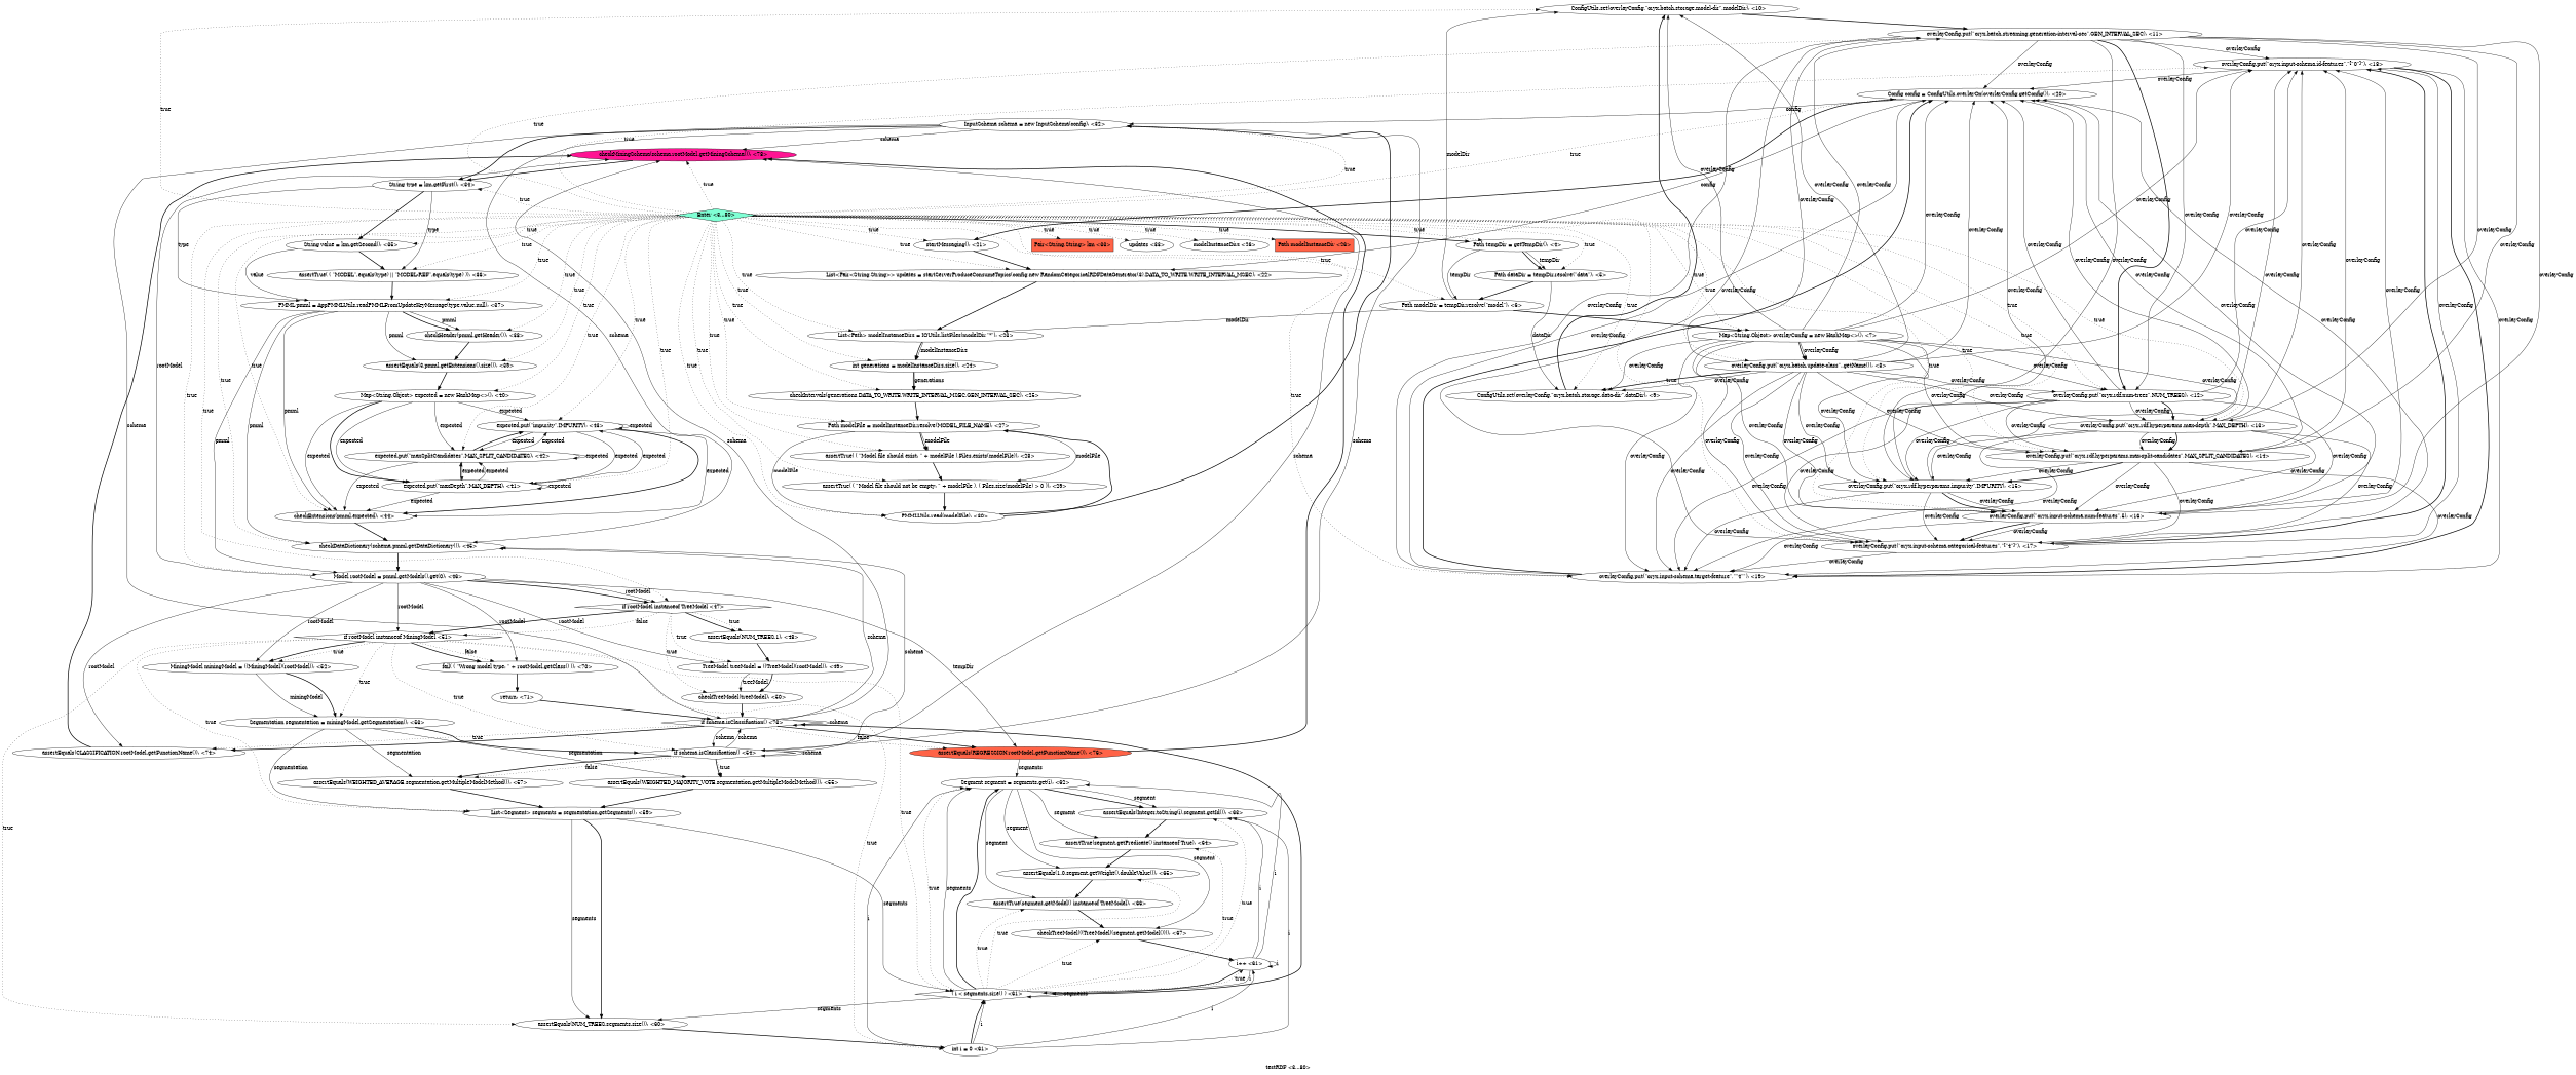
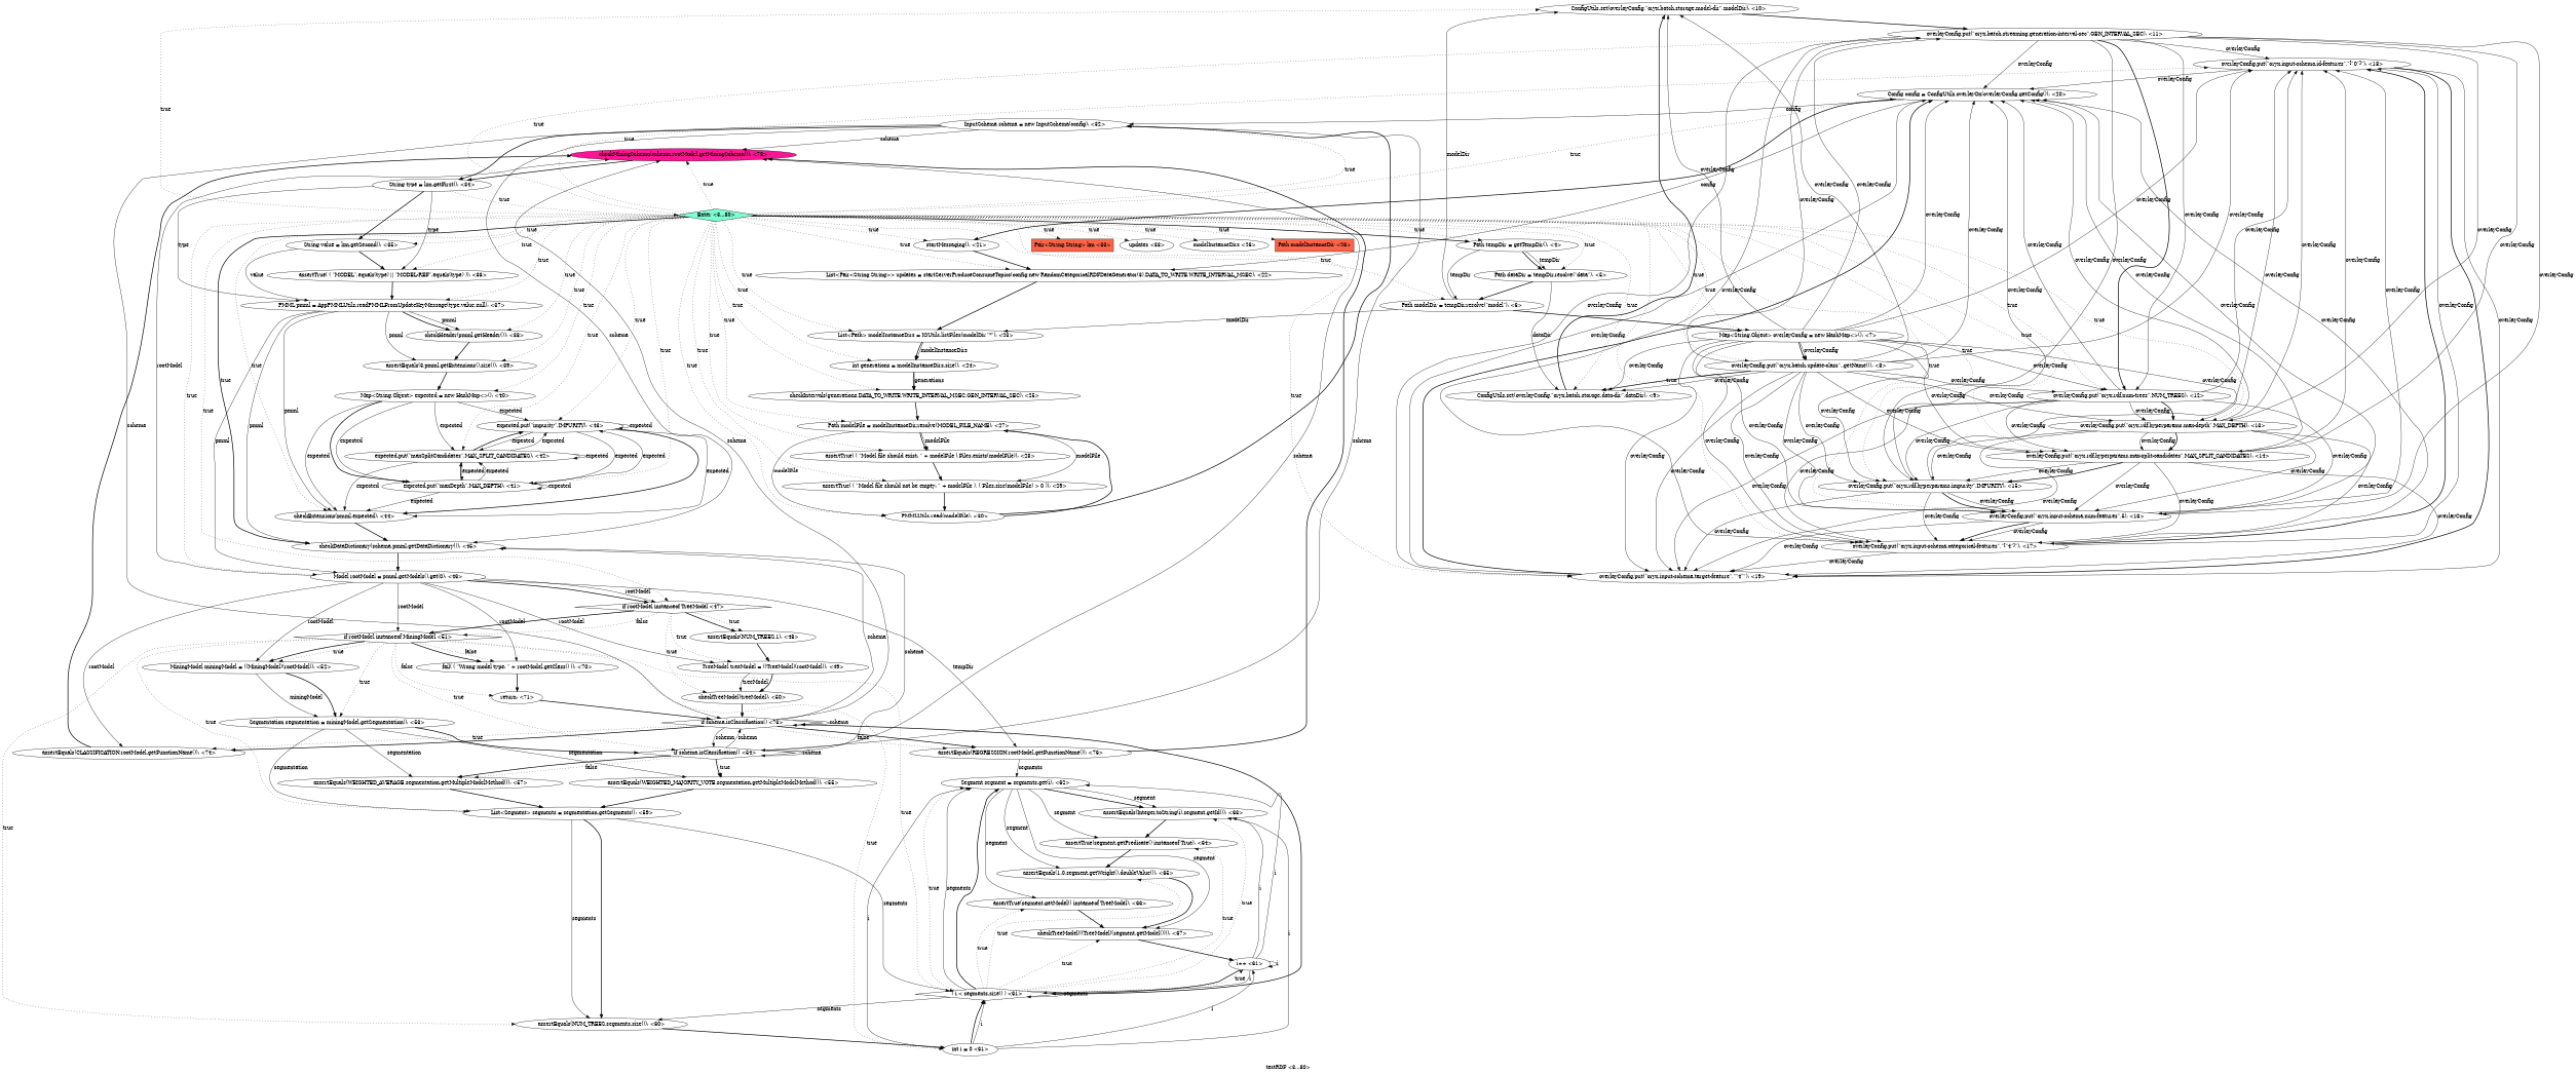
  digraph {
    label="testRDF <3...80>"
    node [fillcolor=white shape=ellipse style=filled]
    edge [style=solid]
    n1 [label="ConfigUtils.set(overlayConfig,\"oryx.batch.storage.model-dir\",modelDir); <10>"]
    n2 [label="overlayConfig.put(\"oryx.batch.streaming.generation-interval-sec\",GEN_INTERVAL_SEC); <11>"]
    n3 [label="overlayConfig.put(\"oryx.input-schema.id-features\",\"[\"0\"]\"); <18>"]
    n4 [label="Config config = ConfigUtils.overlayOn(overlayConfig,getConfig()); <20>"]
    n5 [label="overlayConfig.put(\"oryx.input-schema.target-feature\",\"\"4\"\"); <19>"]
    n6 [label="overlayConfig.put(\"oryx.rdf.hyperparams.max-split-candidates\",MAX_SPLIT_CANDIDATES); <14>"]
    n7 [label="overlayConfig.put(\"oryx.rdf.hyperparams.impurity\",IMPURITY); <15>"]
    n8 [label="overlayConfig.put(\"oryx.rdf.hyperparams.max-depth\",MAX_DEPTH); <13>"]
    n9 [label="overlayConfig.put(\"oryx.input-schema.num-features\",5); <16>"]
    n10 [label="overlayConfig.put(\"oryx.input-schema.categorical-features\",\"[\"4\"]\"); <17>"]
    n11 [label="overlayConfig.put(\"oryx.rdf.num-trees\",NUM_TREES); <12>"]
    n12 [label="List<Path> modelInstanceDirs = IOUtils.listFiles(modelDir,\"*\"); <23>"]
    n13 [label="int generations = modelInstanceDirs.size(); <24>"]
    n14 [label="checkIntervals(generations,DATA_TO_WRITE,WRITE_INTERVAL_MSEC,GEN_INTERVAL_SEC); <25>"]
    n15 [label="assertTrue( ( \"Model file should not be empty: \" + modelFile ), ( Files.size(modelFile) > 0 )); <29>"]
    n16 [label="PMMLUtils.read(modelFile); <30>"]
    n17 [label="Path modelFile = modelInstanceDir.resolve(MODEL_FILE_NAME); <27>"]
    n18 [label="InputSchema schema = new InputSchema(config); <32>"]
    n19 [fillcolor=tomato label="Pair<String,String> km <33>" shape=box]
    n20 [fillcolor=deeppink label="checkMiningSchema(schema,rootModel.getMiningSchema()); <78>"]
    n21 [label="String type = km.getFirst(); <34>"]
    n22 [label="PMML pmml = AppPMMLUtils.readPMMLFromUpdateKeyMessage(type,value,null); <37>"]
    n23 [label="String value = km.getSecond(); <35>"]
    n24 [label="assertTrue( ( \"MODEL\".equals(type) || \"MODEL-REF\".equals(type) )); <36>"]
    n25 [label="int i = 0 <61>"]
    n26 [label=" ( i < segments.size() ) <61>" shape=diamond]
    n27 [label="i++ <61>"]
    n28 [label="assertEquals(Integer.toString(i),segment.getId()); <63>"]
    n29 [label="Segment segment = segments.get(i); <62>"]
    n30 [label="if schema.isClassification() <73>" shape=diamond]
    n31 [label="assertTrue(segment.getModel() instanceof TreeModel); <66>"]
    n32 [label="checkTreeModel(((TreeModel)(segment.getModel()))); <67>"]
    n33 [label="assertEquals(1.0,segment.getWeight().doubleValue()); <65>"]
    n34 [label="assertEquals(NUM_TREES,segments.size()); <60>"]
    n35 [label="assertTrue(segment.getPredicate() instanceof True); <64>"]
    n36 [label="List<Pair<String,String>> updates = startServerProduceConsumeTopics(config,new RandomCategoricalRDFDataGenerator(3),DATA_TO_WRITE,WRITE_INTERVAL_MSEC); <22>"]
    n37 [label="startMessaging(); <21>"]
    n38 [label="Map<String,Object> overlayConfig = new HashMap<>(); <7>"]
    n39 [label="ConfigUtils.set(overlayConfig,\"oryx.batch.storage.data-dir\",dataDir); <9>"]
    n40 [label="overlayConfig.put(\"oryx.batch.update-class\",.getName()); <8>"]
    n41 [label="assertTrue( ( \"Model file should exist: \" + modelFile ),Files.exists(modelFile)); <28>"]
    n42 [label="Path dataDir = tempDir.resolve(\"data\"); <5>"]
    n43 [label="Path modelDir = tempDir.resolve(\"model\"); <6>"]
    n44 [label="checkDataDictionary(schema,pmml.getDataDictionary()); <45>"]
    n45 [label="if schema.isClassification() <54>" shape=diamond]
    n46 [label="checkTreeModel(treeModel); <50>"]
    n47 [label="assertEquals(CLASSIFICATION,rootModel.getFunctionName()); <74>"]
-   n48 [fillcolor=tomato label="assertEquals(REGRESSION,rootModel.getFunctionName()); <76>"]
+   n48 [label="assertEquals(REGRESSION,rootModel.getFunctionName()); <76>"]
    n49 [label="assertEquals(WEIGHTED_MAJORITY_VOTE,segmentation.getMultipleModelMethod()); <55>"]
    n50 [label="List<Segment> segments = segmentation.getSegments(); <59>"]
    n51 [label="updates <33>"]
    n52 [label="Path tempDir = getTempDir(); <4>"]
    n53 [label="checkExtensions(pmml,expected); <44>"]
    n54 [label="Model rootModel = pmml.getModels().get(0); <46>"]
    n55 [fillcolor=aquamarine label="Enter <3...80>" shape=diamond]
    n56 [label="Map<String,Object> expected = new HashMap<>(); <40>"]
    n57 [label="expected.put(\"impurity\",IMPURITY); <43>"]
    n58 [label="modelInstanceDirs <26>"]
    n59 [fillcolor=tomato label="Path modelInstanceDir <26>" shape=box]
    n60 [label="if rootModel instanceof TreeModel <47>" shape=diamond]
    n61 [label="expected.put(\"maxSplitCandidates\",MAX_SPLIT_CANDIDATES); <42>"]
    n62 [label="checkHeader(pmml.getHeader()); <38>"]
    n63 [label="assertEquals(3,pmml.getExtensions().size()); <39>"]
    n64 [label="expected.put(\"maxDepth\",MAX_DEPTH); <41>"]
    n65 [label="if rootModel instanceof MiningModel <51>" shape=diamond]
    n66 [label="assertEquals(NUM_TREES,1); <48>"]
    n67 [label="TreeModel treeModel = ((TreeModel)(rootModel)); <49>"]
    n68 [label="MiningModel miningModel = ((MiningModel)(rootModel)); <52>"]
    n69 [label="fail( ( \"Wrong model type: \" + rootModel.getClass() )); <70>"]
    n70 [label="Segmentation segmentation = miningModel.getSegmentation(); <53>"]
    n71 [label="assertEquals(WEIGHTED_AVERAGE,segmentation.getMultipleModelMethod()); <57>"]
    n72 [label="return; <71>"]
    n1 -> n2 [style=bold]
    n2 -> n3 [label=overlayConfig]
    n2 -> n4 [label=overlayConfig]
    n2 -> n5 [label=overlayConfig]
    n2 -> n6 [label=overlayConfig]
    n2 -> n7 [label=overlayConfig]
    n2 -> n8 [label=overlayConfig]
    n2 -> n9 [label=overlayConfig]
    n2 -> n10 [label=overlayConfig]
    n2 -> n11 [label=overlayConfig]
    n2 -> n11 [style=bold]
    n3 -> n4 [label=overlayConfig]
    n3 -> n5 [label=overlayConfig]
    n3 -> n5 [style=bold]
    n4 -> n18 [label=config]
    n4 -> n36 [label=config]
    n4 -> n37 [style=bold]
    n5 -> n4 [label=overlayConfig]
    n5 -> n4 [style=bold]
    n6 -> n3 [label=overlayConfig]
    n6 -> n4 [label=overlayConfig]
    n6 -> n5 [label=overlayConfig]
    n6 -> n7 [label=overlayConfig]
    n6 -> n7 [style=bold]
    n6 -> n9 [label=overlayConfig]
    n6 -> n10 [label=overlayConfig]
    n7 -> n3 [label=overlayConfig]
    n7 -> n4 [label=overlayConfig]
    n7 -> n5 [label=overlayConfig]
    n7 -> n9 [label=overlayConfig]
    n7 -> n9 [style=bold]
    n7 -> n10 [label=overlayConfig]
    n8 -> n3 [label=overlayConfig]
    n8 -> n4 [label=overlayConfig]
    n8 -> n5 [label=overlayConfig]
    n8 -> n6 [label=overlayConfig]
    n8 -> n6 [style=bold]
    n8 -> n7 [label=overlayConfig]
    n8 -> n9 [label=overlayConfig]
    n8 -> n10 [label=overlayConfig]
    n9 -> n3 [label=overlayConfig]
    n9 -> n4 [label=overlayConfig]
    n9 -> n5 [label=overlayConfig]
    n9 -> n10 [label=overlayConfig]
    n9 -> n10 [style=bold]
    n10 -> n3 [label=overlayConfig]
    n10 -> n3 [style=bold]
    n10 -> n4 [label=overlayConfig]
    n10 -> n5 [label=overlayConfig]
    n11 -> n3 [label=overlayConfig]
    n11 -> n4 [label=overlayConfig]
    n11 -> n5 [label=overlayConfig]
    n11 -> n6 [label=overlayConfig]
    n11 -> n7 [label=overlayConfig]
    n11 -> n8 [label=overlayConfig]
    n11 -> n8 [style=bold]
    n11 -> n9 [label=overlayConfig]
    n11 -> n10 [label=overlayConfig]
    n12 -> n13 [label=modelInstanceDirs]
    n12 -> n13 [style=bold]
    n13 -> n14 [label=generations]
    n13 -> n14 [style=bold]
    n14 -> n17 [style=bold]
    n15 -> n16 [style=bold]
    n16 -> n17 [style=bold]
    n16 -> n18 [style=bold]
    n17 -> n15 [label=modelFile]
    n17 -> n16 [label=modelFile]
    n17 -> n41 [label=modelFile]
    n17 -> n41 [style=bold]
    n18 -> n20 [label=schema]
    n18 -> n21 [style=bold]
    n18 -> n30 [label=schema]
    n18 -> n44 [label=schema]
    n18 -> n45 [label=schema]
    n20 -> n21 [style=bold]
    n21 -> n22 [label=type]
    n21 -> n23 [style=bold]
    n21 -> n24 [label=type]
    n22 -> n44 [label=pmml]
    n22 -> n53 [label=pmml]
    n22 -> n54 [label=pmml]
    n22 -> n62 [label=pmml]
    n22 -> n62 [style=bold]
    n22 -> n63 [label=pmml]
    n23 -> n22 [label=value]
    n23 -> n24 [style=bold]
    n24 -> n22 [style=bold]
    n25 -> n26 [label=i]
    n25 -> n26 [style=bold]
    n25 -> n27 [label=i]
    n25 -> n28 [label=i]
    n25 -> n29 [label=i]
    n26 -> n26 [label=segments]
    n26 -> n27 [label=true style=dotted]
    n26 -> n28 [label=true style=dotted]
    n26 -> n29 [label=true style=dotted]
    n26 -> n29 [label=segments]
    n26 -> n29 [style=bold]
    n26 -> n30 [style=bold]
    n26 -> n31 [label=true style=dotted]
    n26 -> n32 [label=true style=dotted]
    n26 -> n33 [label=true style=dotted]
    n26 -> n34 [label=segments]
    n26 -> n35 [label=true style=dotted]
    n27 -> n26 [label=i]
    n27 -> n26 [style=bold]
    n27 -> n27 [label=i]
    n27 -> n28 [label=i]
    n27 -> n29 [label=i]
    n28 -> n35 [style=bold]
    n29 -> n28 [label=segment]
    n29 -> n28 [style=bold]
    n29 -> n31 [label=segment]
    n29 -> n32 [label=segment]
    n29 -> n33 [label=segment]
    n29 -> n35 [label=segment]
    n30 -> n20 [label=schema]
    n30 -> n30 [label=schema]
    n30 -> n44 [label=schema]
    n30 -> n45 [label=schema]
    n30 -> n47 [label=true style=dotted]
    n30 -> n47 [style=bold]
    n30 -> n48 [label=false style=dotted]
    n30 -> n48 [style=bold]
    n31 -> n32 [style=bold]
    n32 -> n27 [style=bold]
-   n33 -> n31 [style=bold]
+   n33 -> n32 [style=bold]
    n34 -> n25 [style=bold]
    n35 -> n33 [style=bold]
    n36 -> n12 [style=bold]
    n37 -> n36 [style=bold]
    n38 -> n1 [label=overlayConfig]
    n38 -> n2 [label=overlayConfig]
    n38 -> n3 [label=overlayConfig]
    n38 -> n4 [label=overlayConfig]
    n38 -> n5 [label=overlayConfig]
    n38 -> n6 [label=overlayConfig]
    n38 -> n7 [label=overlayConfig]
    n38 -> n8 [label=overlayConfig]
    n38 -> n9 [label=overlayConfig]
    n38 -> n10 [label=overlayConfig]
    n38 -> n11 [label=overlayConfig]
    n38 -> n39 [label=overlayConfig]
    n38 -> n40 [label=overlayConfig]
    n38 -> n40 [style=bold]
    n39 -> n1 [style=bold]
    n40 -> n1 [label=overlayConfig]
    n40 -> n2 [label=overlayConfig]
    n40 -> n3 [label=overlayConfig]
    n40 -> n4 [label=overlayConfig]
    n40 -> n5 [label=overlayConfig]
    n40 -> n6 [label=overlayConfig]
    n40 -> n7 [label=overlayConfig]
    n40 -> n8 [label=overlayConfig]
    n40 -> n9 [label=overlayConfig]
    n40 -> n10 [label=overlayConfig]
    n40 -> n11 [label=overlayConfig]
    n40 -> n39 [label=overlayConfig]
    n40 -> n39 [style=bold]
    n41 -> n15 [style=bold]
    n42 -> n39 [label=dataDir]
    n42 -> n43 [style=bold]
    n43 -> n1 [label=modelDir]
    n43 -> n12 [label=modelDir]
    n43 -> n38 [style=bold]
    n44 -> n54 [style=bold]
    n45 -> n20 [label=schema]
    n45 -> n30 [label=schema]
    n45 -> n44 [label=schema]
    n45 -> n45 [label=schema]
    n45 -> n49 [label=true style=dotted]
    n45 -> n49 [style=bold]
    n45 -> n71 [label=false style=dotted]
    n45 -> n71 [style=bold]
    n46 -> n30 [style=bold]
    n47 -> n20 [style=bold]
    n48 -> n20 [style=bold]
    n48 -> n29 [label=segments]
    n49 -> n50 [style=bold]
    n50 -> n26 [label=segments]
    n50 -> n34 [label=segments]
    n50 -> n34 [style=bold]
    n52 -> n42 [label=tempDir]
    n52 -> n42 [style=bold]
    n52 -> n43 [label=tempDir]
    n53 -> n44 [style=bold]
    n54 -> n20 [label=rootModel]
    n54 -> n47 [label=rootModel]
    n54 -> n48 [label=tempDir]
    n54 -> n60 [label=rootModel]
    n54 -> n60 [style=bold]
    n54 -> n65 [label=rootModel]
    n54 -> n67 [label=rootModel]
    n54 -> n68 [label=rootModel]
    n54 -> n69 [label=rootModel]
    n55 -> n1 [label=true style=dotted]
    n55 -> n2 [label=true style=dotted]
    n55 -> n3 [label=true style=dotted]
    n55 -> n4 [label=true style=dotted]
    n55 -> n5 [label=true style=dotted]
    n55 -> n6 [label=true style=dotted]
    n55 -> n7 [label=true style=dotted]
    n55 -> n8 [label=true style=dotted]
    n55 -> n9 [label=true style=dotted]
    n55 -> n10 [label=true style=dotted]
    n55 -> n11 [label=true style=dotted]
    n55 -> n12 [label=true style=dotted]
    n55 -> n13 [label=true style=dotted]
    n55 -> n14 [label=true style=dotted]
    n55 -> n15 [label=true style=dotted]
    n55 -> n16 [label=true style=dotted]
    n55 -> n17 [label=true style=dotted]
    n55 -> n18 [label=true style=dotted]
    n55 -> n19 [label=true style=dotted]
    n55 -> n20 [label=true style=dotted]
-   n55 -> n21 [label=true style=dotted]
+   n21 -> n55 [label=true style=dotted]
    n55 -> n22 [label=true style=dotted]
    n55 -> n23 [label=true style=dotted]
    n55 -> n24 [label=true style=dotted]
    n55 -> n36 [label=true style=dotted]
    n55 -> n37 [label=true style=dotted]
    n55 -> n38 [label=true style=dotted]
    n55 -> n39 [label=true style=dotted]
    n55 -> n40 [label=true style=dotted]
    n55 -> n41 [label=true style=dotted]
    n55 -> n42 [label=true style=dotted]
    n55 -> n43 [label=true style=dotted]
-   n55 -> n44 [label=true style=dotted]
+   n55 -> n44 [label=true style=bold]
    n55 -> n51 [label=true style=dotted]
    n55 -> n52 [label=true style=dotted]
    n55 -> n52 [style=bold]
    n55 -> n53 [label=true style=dotted]
    n55 -> n54 [label=true style=dotted]
    n55 -> n56 [label=true style=dotted]
    n55 -> n57 [label=true style=dotted]
    n55 -> n58 [label=true style=dotted]
    n55 -> n59 [label=true style=dotted]
    n55 -> n60 [label=true style=dotted]
    n55 -> n61 [label=true style=dotted]
    n55 -> n62 [label=true style=dotted]
    n55 -> n63 [label=true style=dotted]
    n55 -> n64 [label=true style=dotted]
    n56 -> n53 [label=expected]
    n56 -> n57 [label=expected]
    n56 -> n61 [label=expected]
    n56 -> n64 [label=expected]
    n56 -> n64 [style=bold]
    n57 -> n53 [label=expected]
    n57 -> n53 [style=bold]
    n57 -> n57 [label=expected]
    n57 -> n61 [label=expected]
    n57 -> n64 [label=expected]
    n60 -> n46 [label=true style=dotted]
    n60 -> n65 [label=false style=dotted]
    n60 -> n65 [style=bold]
    n60 -> n66 [label=true style=dotted]
    n60 -> n66 [style=bold]
    n60 -> n67 [label=true style=dotted]
    n61 -> n53 [label=expected]
    n61 -> n57 [label=expected]
    n61 -> n57 [style=bold]
    n61 -> n61 [label=expected]
    n61 -> n64 [label=expected]
    n62 -> n63 [style=bold]
    n63 -> n56 [style=bold]
    n64 -> n53 [label=expected]
    n64 -> n57 [label=expected]
    n64 -> n61 [label=expected]
    n64 -> n61 [style=bold]
    n64 -> n64 [label=expected]
    n65 -> n25 [label=true style=dotted]
    n65 -> n26 [label=true style=dotted]
    n65 -> n34 [label=true style=dotted]
    n65 -> n45 [label=true style=dotted]
    n65 -> n50 [label=true style=dotted]
    n65 -> n68 [label=true style=dotted]
    n65 -> n68 [style=bold]
    n65 -> n69 [label=false style=dotted]
    n65 -> n69 [style=bold]
    n65 -> n70 [label=true style=dotted]
+   n65 -> n72 [label=false style=dotted]
    n66 -> n67 [style=bold]
    n67 -> n46 [label=treeModel]
    n67 -> n46 [style=bold]
    n68 -> n70 [label=miningModel]
    n68 -> n70 [style=bold]
    n69 -> n72 [style=bold]
    n70 -> n45 [style=bold]
    n70 -> n49 [label=segmentation]
    n70 -> n50 [label=segmentation]
    n70 -> n71 [label=segmentation]
    n71 -> n50 [style=bold]
    n72 -> n30 [style=bold]
  }
